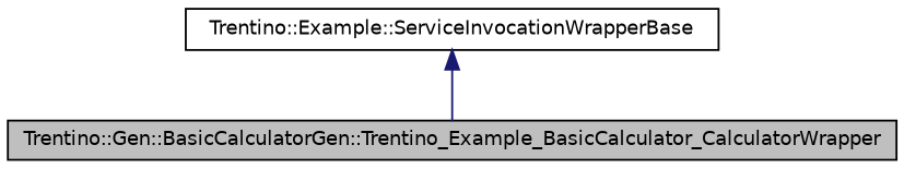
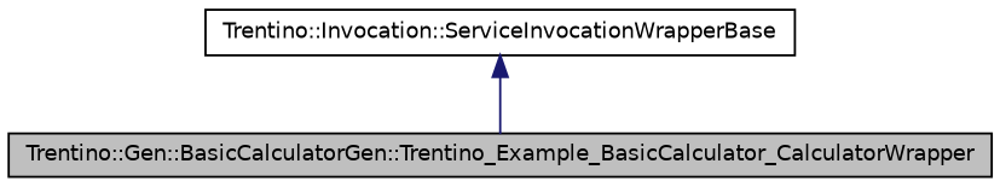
  digraph {
    node [color=black fontname=Helvetica fontsize=10 shape=record style=filled]
    n1 [fillcolor=grey75 fontcolor=black height=0.2 label="Trentino::Gen::BasicCalculatorGen::Trentino_Example_BasicCalculator_CalculatorWrapper" width=0.4]
-   n2 [fillcolor=white height=0.2 label="Trentino::Example::ServiceInvocationWrapperBase" width=0.4]
+   n2 [fillcolor=white height=0.2 label="Trentino::Invocation::ServiceInvocationWrapperBase" width=0.4]
    n2 -> n1 [color=midnightblue dir=back fontname=Helvetica fontsize=10 labelfontname=Helvetica labelfontsize=10 style=solid]
  }
